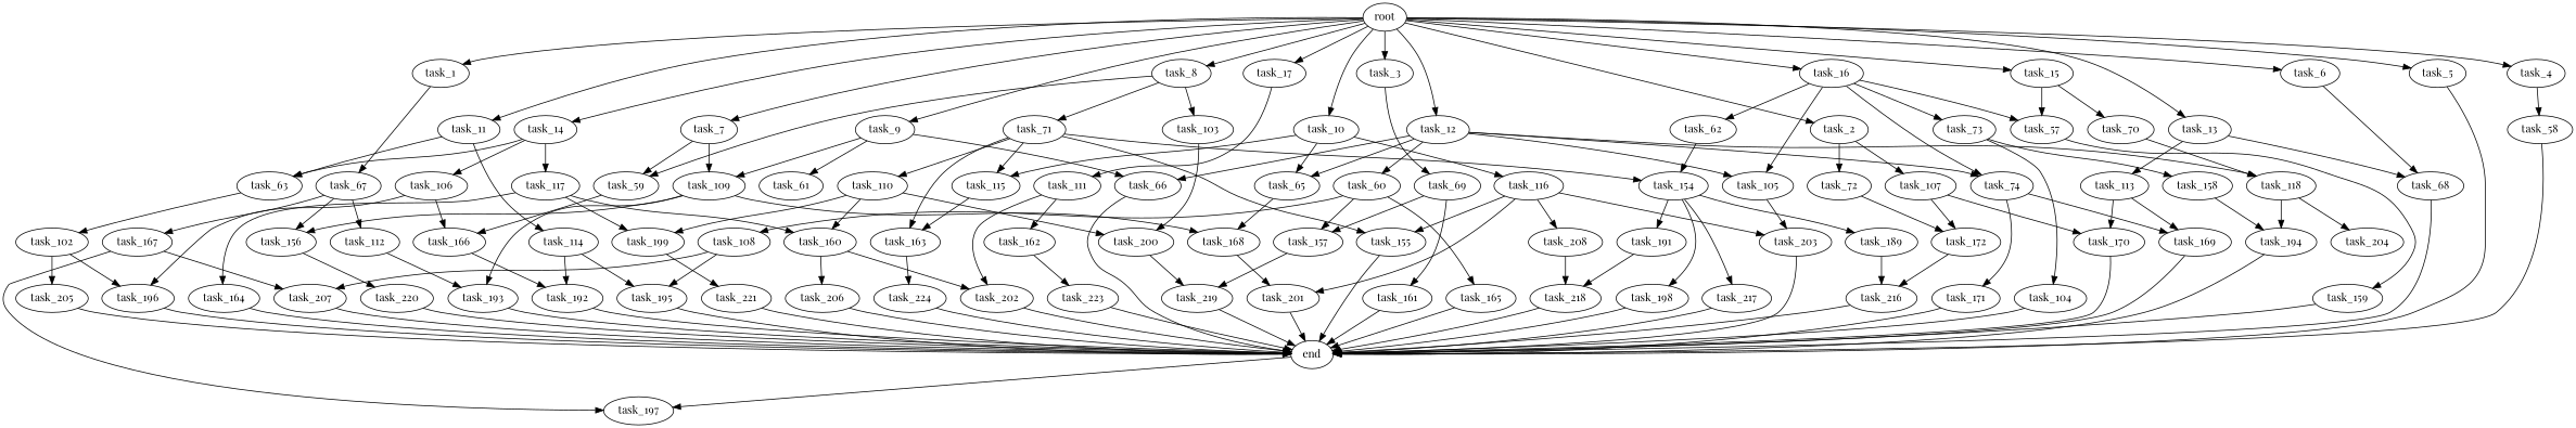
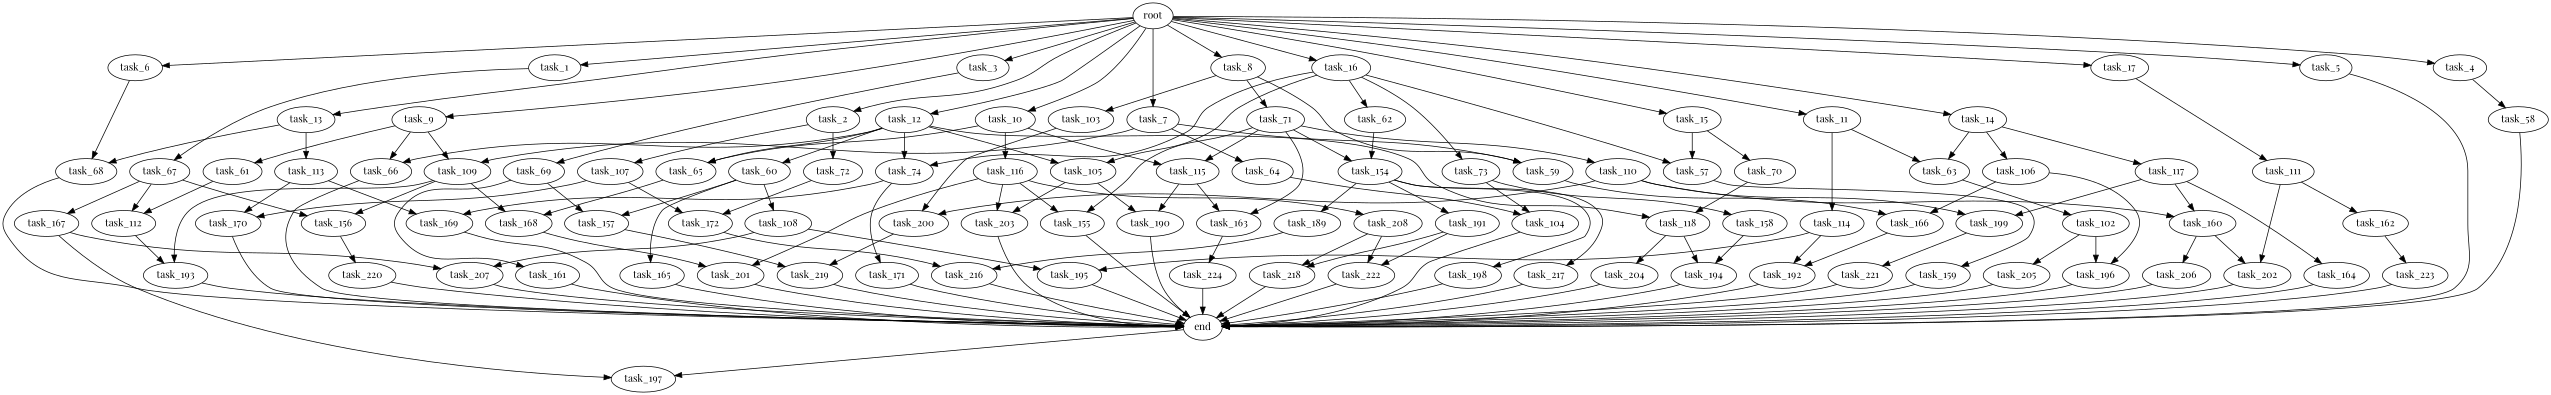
  digraph {
    fontname="Playfair Display"
    node [fontname="Playfair Display"]
    edge [fontname="Playfair Display"]
    root
    task_1
    task_2
    task_3
    task_4
    task_5
    task_6
    task_7
    task_8
    task_9
    task_10
    task_11
    task_12
    task_13
    task_14
    task_15
    task_16
    task_17
    task_67
    task_72
    task_107
    task_69
    task_58
    end
    task_68
    task_59
+   task_64
    task_109
    task_71
    task_103
    task_61
    task_66
    task_65
    task_115
    task_116
    task_63
    task_114
    task_60
    task_74
    task_105
    task_118
    task_113
    task_106
    task_117
    task_57
    task_70
    task_62
    task_73
    task_111
    task_112
    task_156
    task_167
    task_172
    task_170
    task_157
    task_161
    task_197
    task_166
    task_104
    task_168
    task_193
    task_154
    task_110
    task_155
    task_163
    task_200
+   task_190
    task_203
    task_201
    task_208
    task_102
    task_195
    task_192
    task_108
    task_165
    task_169
    task_171
    task_194
    task_204
    task_196
    task_160
    task_199
    task_164
    task_159
    task_158
    task_162
    task_202
    task_207
    task_219
    task_189
    task_191
    task_198
    task_217
    task_205
    task_220
    task_224
    task_216
    task_206
    task_221
    task_223
    task_218
+   task_222
    root -> task_1
    root -> task_2
    root -> task_3
    root -> task_4
    root -> task_5
    root -> task_6
    root -> task_7
    root -> task_8
    root -> task_9
    root -> task_10
    root -> task_11
    root -> task_12
    root -> task_13
    root -> task_14
    root -> task_15
    root -> task_16
    root -> task_17
    task_1 -> task_67
    task_2 -> task_72
    task_2 -> task_107
    task_3 -> task_69
    task_4 -> task_58
    task_5 -> end
    task_6 -> task_68
    task_7 -> task_59
+   task_7 -> task_64
    task_7 -> task_109
    task_8 -> task_59
    task_8 -> task_71
    task_8 -> task_103
    task_9 -> task_109
    task_9 -> task_61
    task_9 -> task_66
    task_10 -> task_65
    task_10 -> task_115
    task_10 -> task_116
    task_11 -> task_63
    task_11 -> task_114
    task_12 -> task_66
    task_12 -> task_65
    task_12 -> task_60
    task_12 -> task_74
    task_12 -> task_105
    task_12 -> task_118
    task_13 -> task_68
    task_13 -> task_113
    task_14 -> task_63
    task_14 -> task_106
    task_14 -> task_117
    task_15 -> task_57
    task_15 -> task_70
    task_16 -> task_74
    task_16 -> task_105
    task_16 -> task_57
    task_16 -> task_62
    task_16 -> task_73
    task_17 -> task_111
    task_67 -> task_112
    task_67 -> task_156
    task_67 -> task_167
    task_72 -> task_172
    task_107 -> task_172
    task_107 -> task_170
    task_69 -> task_157
    task_69 -> task_161
    task_58 -> end
    end -> task_197
    task_68 -> end
    task_59 -> task_166
+   task_64 -> task_104
    task_109 -> task_156
    task_109 -> task_168
    task_109 -> task_193
    task_71 -> task_115
    task_71 -> task_154
    task_71 -> task_110
    task_71 -> task_155
    task_71 -> task_163
    task_103 -> task_200
+   task_61 -> task_112
    task_66 -> end
    task_65 -> task_168
    task_115 -> task_163
+   task_115 -> task_190
    task_116 -> task_155
    task_116 -> task_203
    task_116 -> task_201
    task_116 -> task_208
    task_63 -> task_102
    task_114 -> task_195
    task_114 -> task_192
    task_60 -> task_157
    task_60 -> task_108
    task_60 -> task_165
    task_74 -> task_169
    task_74 -> task_171
+   task_105 -> task_190
    task_105 -> task_203
    task_118 -> task_194
    task_118 -> task_204
    task_113 -> task_170
    task_113 -> task_169
    task_106 -> task_166
    task_106 -> task_196
    task_117 -> task_160
    task_117 -> task_199
    task_117 -> task_164
    task_57 -> task_159
    task_70 -> task_118
    task_62 -> task_154
    task_73 -> task_104
    task_73 -> task_158
    task_111 -> task_162
    task_111 -> task_202
    task_112 -> task_193
    task_156 -> task_220
    task_167 -> task_197
    task_167 -> task_207
    task_172 -> task_216
    task_170 -> end
    task_157 -> task_219
    task_161 -> end
    task_166 -> task_192
    task_104 -> end
    task_168 -> task_201
    task_193 -> end
    task_154 -> task_189
    task_154 -> task_191
    task_154 -> task_198
    task_154 -> task_217
    task_110 -> task_200
    task_110 -> task_160
    task_110 -> task_199
    task_155 -> end
    task_163 -> task_224
    task_200 -> task_219
+   task_190 -> end
    task_203 -> end
    task_201 -> end
    task_208 -> task_218
+   task_208 -> task_222
    task_102 -> task_196
    task_102 -> task_205
    task_195 -> end
    task_192 -> end
    task_108 -> task_195
    task_108 -> task_207
    task_165 -> end
    task_169 -> end
    task_171 -> end
    task_194 -> end
+   task_204 -> end
    task_196 -> end
    task_160 -> task_202
    task_160 -> task_206
    task_199 -> task_221
    task_164 -> end
    task_159 -> end
    task_158 -> task_194
    task_162 -> task_223
    task_202 -> end
    task_207 -> end
    task_219 -> end
    task_189 -> task_216
    task_191 -> task_218
+   task_191 -> task_222
    task_198 -> end
    task_217 -> end
    task_205 -> end
    task_220 -> end
    task_224 -> end
    task_216 -> end
    task_206 -> end
    task_221 -> end
    task_223 -> end
    task_218 -> end
+   task_222 -> end
  }
